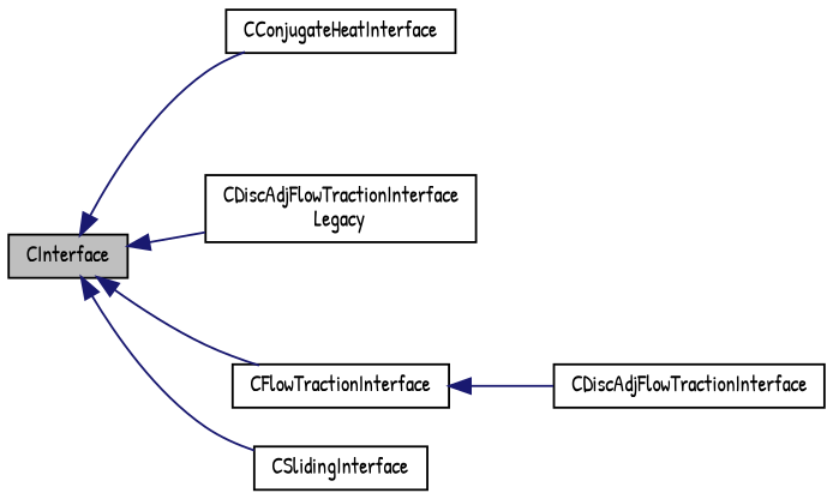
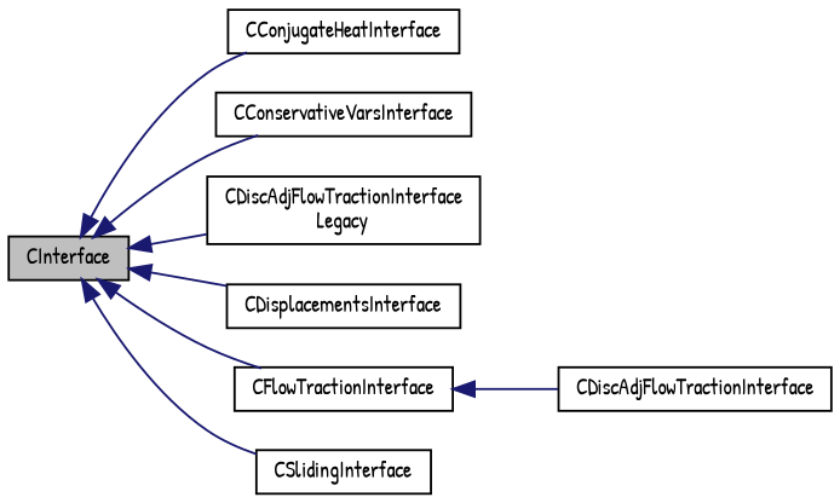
  digraph {
    fontname="Patrick Hand"
    rankdir=LR
    node [color=black fillcolor=white fontname="Patrick Hand" fontsize=10 shape=record style=filled]
    edge [color=midnightblue dir=back fontname="Patrick Hand" fontsize=10 labelfontname=Helvetica labelfontsize=10 style=solid]
    n1 [fillcolor=grey75 fontcolor=black height=0.2 label=CInterface width=0.4]
    n2 [height=0.2 label=CConjugateHeatInterface width=0.4]
+   n3 [height=0.2 label=CConservativeVarsInterface width=0.4]
    n4 [height=0.2 label="CDiscAdjFlowTractionInterface\lLegacy" width=0.4]
+   n5 [height=0.2 label=CDisplacementsInterface width=0.4]
    n6 [height=0.2 label=CFlowTractionInterface width=0.4]
    n7 [height=0.2 label=CSlidingInterface width=0.4]
    n8 [height=0.2 label=CDiscAdjFlowTractionInterface width=0.4]
    n1 -> n2
+   n1 -> n3
    n1 -> n4
+   n1 -> n5
    n1 -> n6
    n1 -> n7
    n6 -> n8
  }
